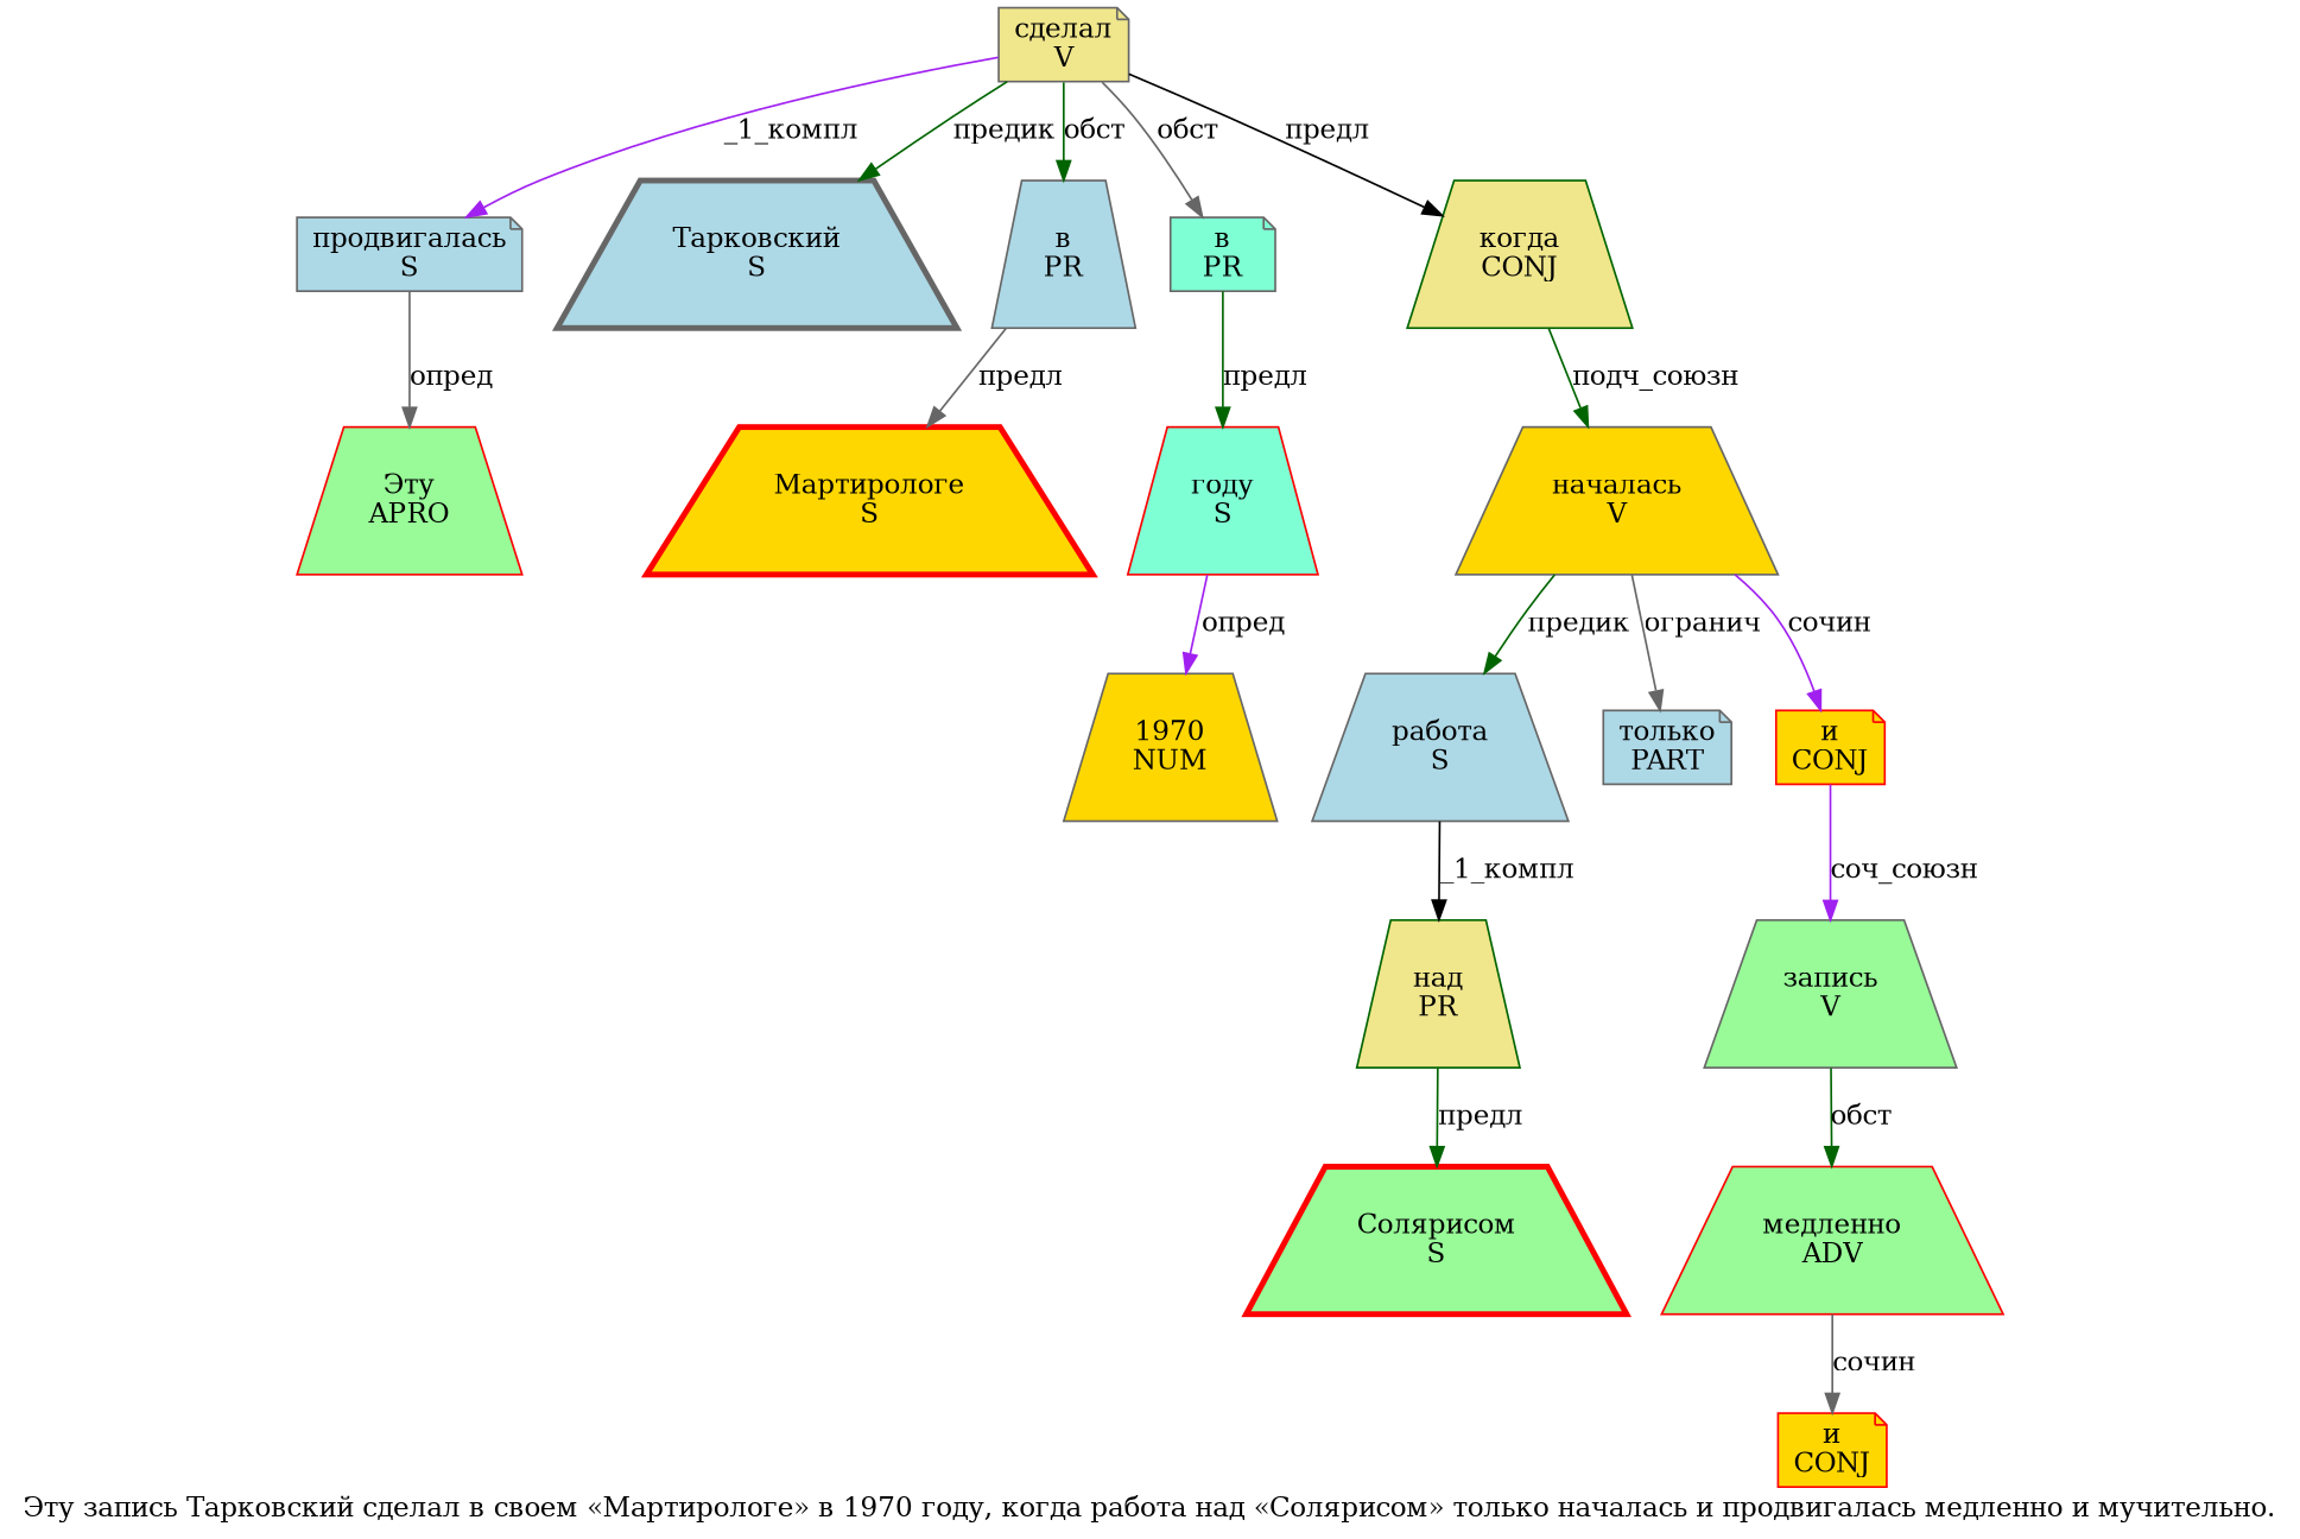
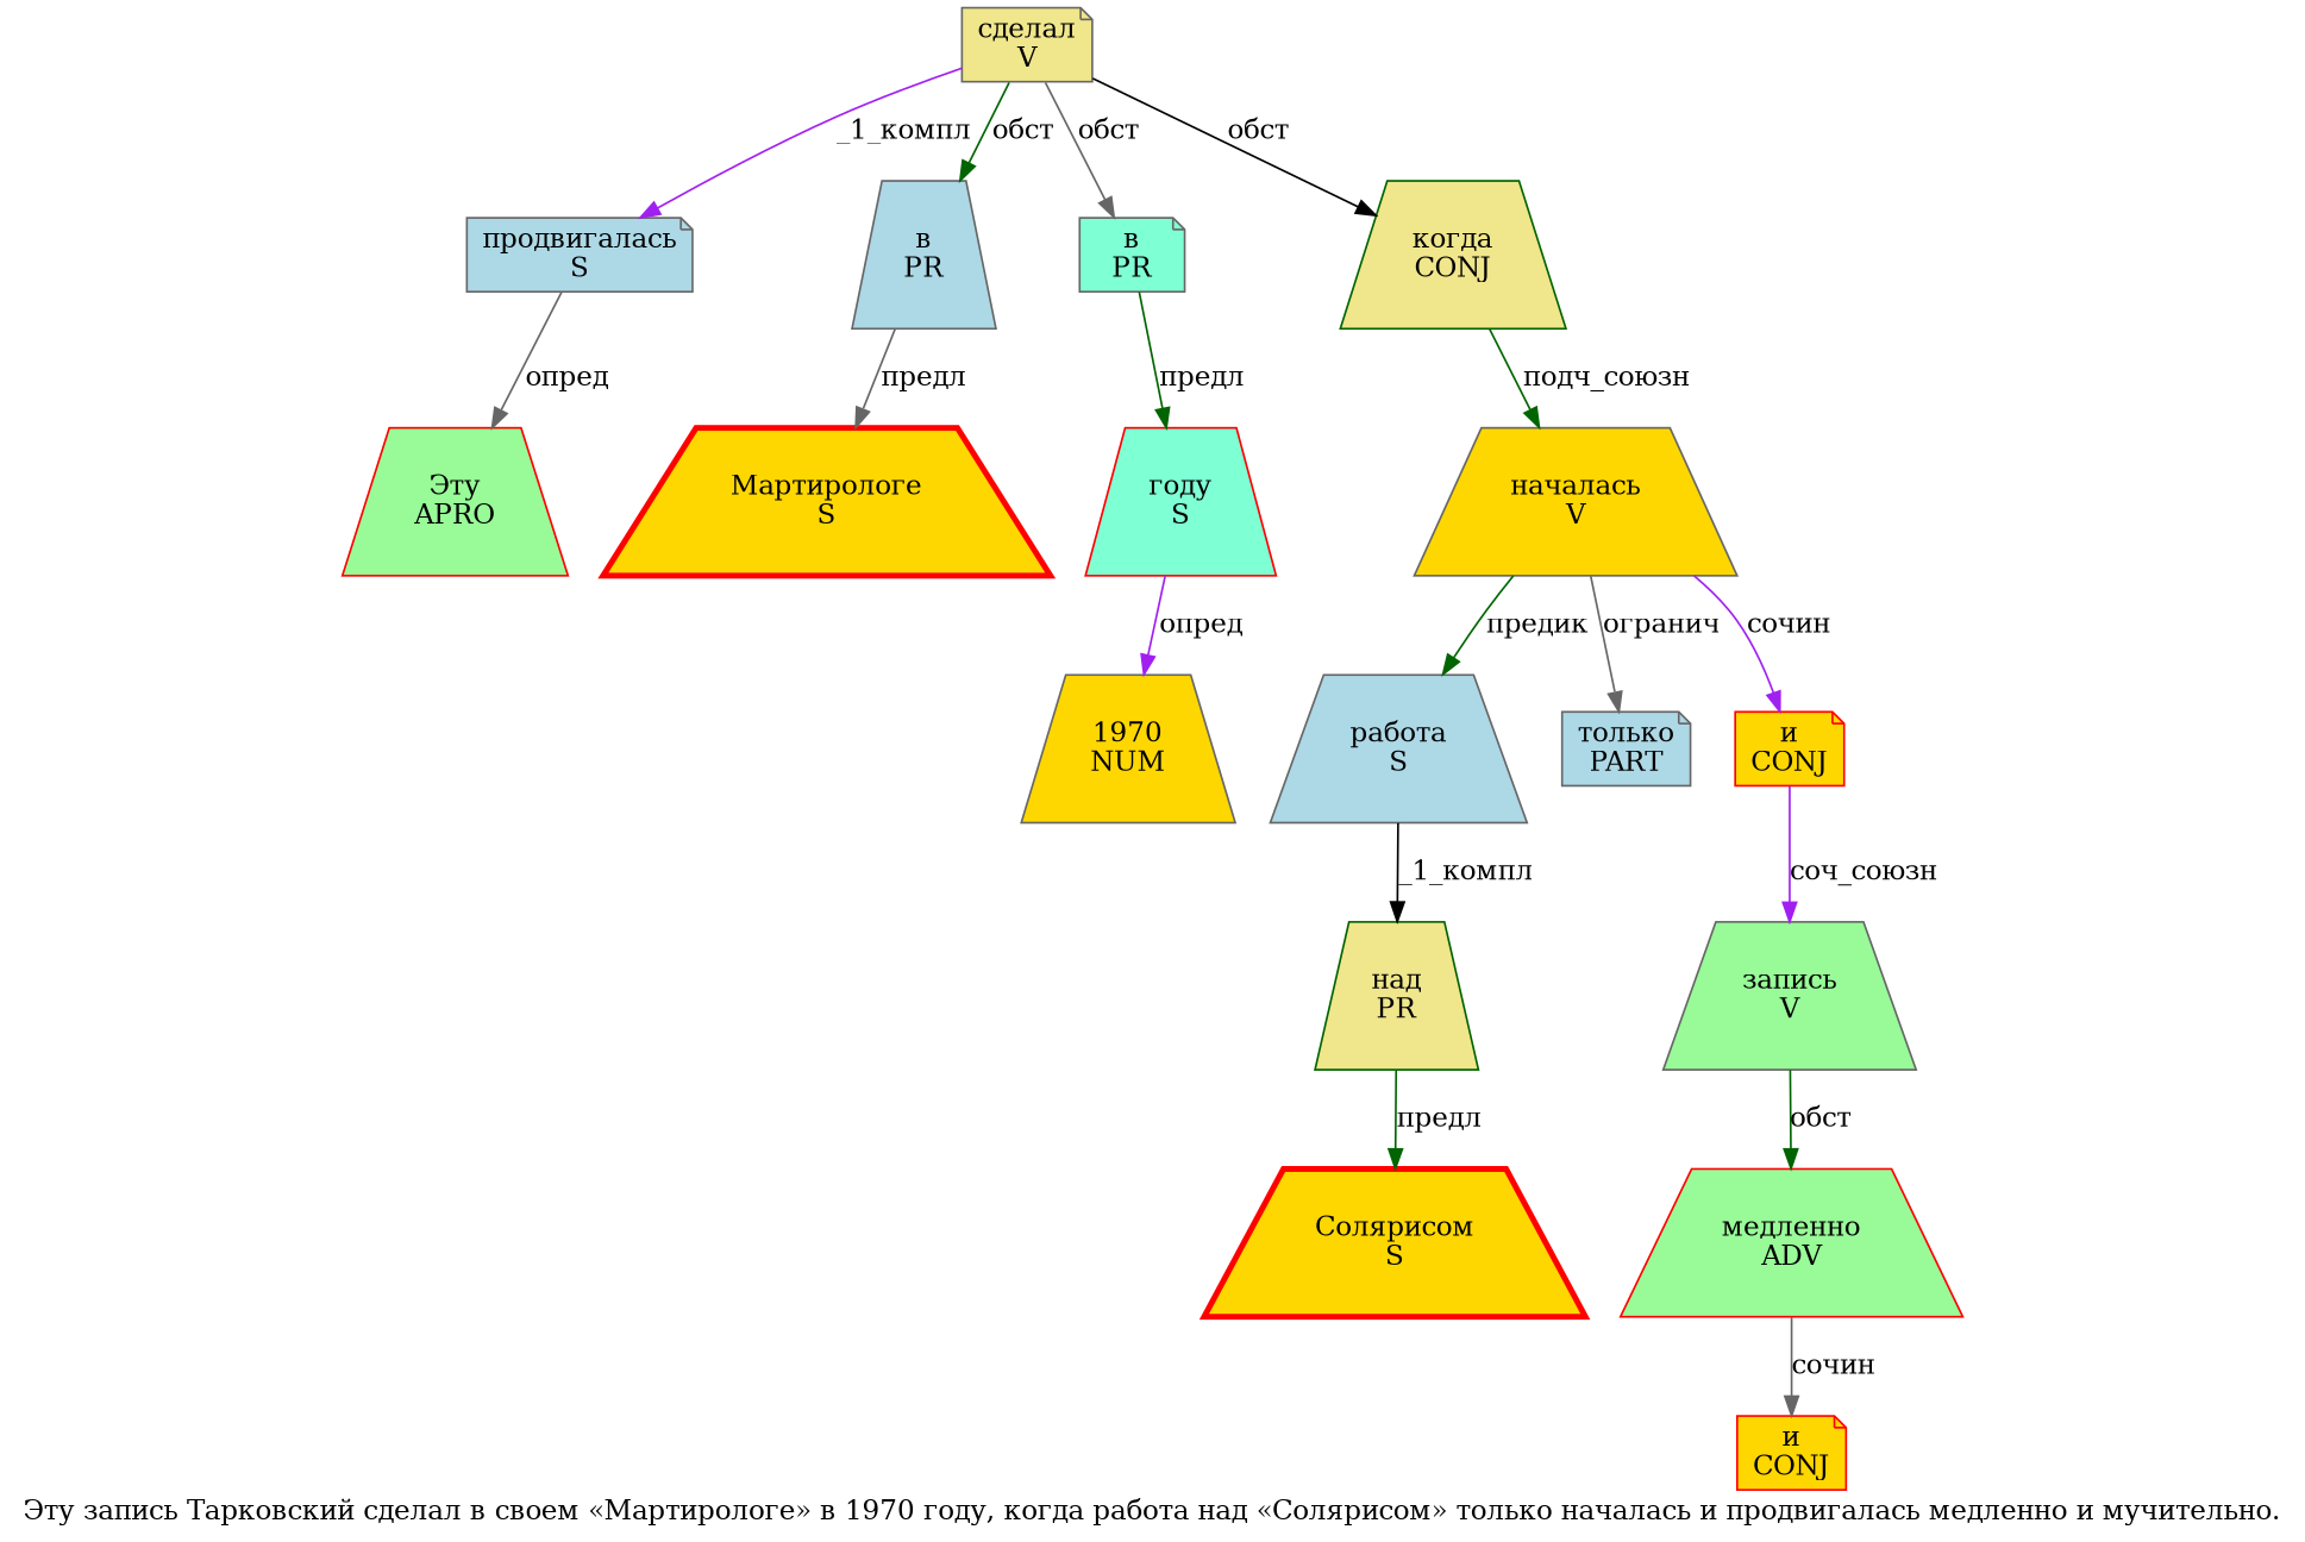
  digraph {
    label="Эту запись Тарковский сделал в своем «Мартирологе» в 1970 году, когда работа над «Солярисом» только началась и продвигалась медленно и мучительно."
    node [color=gray40 fillcolor=lightblue penwidth=1 shape=trapezium style=filled]
    edge [color=darkgreen]
    n1 [color=red fillcolor=palegreen label="Эту\nAPRO"]
    n2 [label="продвигалась\nS" shape=note]
-   n3 [label="Тарковский\nS" penwidth=3]
    n4 [fillcolor=khaki label="сделал\nV" shape=note]
    n5 [label="в\nPR"]
    n6 [fillcolor=aquamarine label="в\nPR" shape=note]
    n7 [color=darkgreen fillcolor=khaki label="когда\nCONJ"]
    n8 [color=red fillcolor=gold label="Мартирологе\nS" penwidth=3]
    n9 [color=red fillcolor=aquamarine label="году\nS"]
    n10 [fillcolor=gold label="началась\nV"]
    n11 [fillcolor=gold label="1970\nNUM"]
    n12 [label="работа\nS"]
    n13 [label="только\nPART" shape=note]
    n14 [color=red fillcolor=gold label="и\nCONJ" shape=note]
    n15 [color=darkgreen fillcolor=khaki label="над\nPR"]
-   n16 [color=red fillcolor=palegreen label="Солярисом\nS" penwidth=3]
+   n16 [color=red fillcolor=gold label="Солярисом\nS" penwidth=3]
    n17 [fillcolor=palegreen label="запись\nV"]
    n18 [color=red fillcolor=palegreen label="медленно\nADV"]
    n19 [color=red fillcolor=gold label="и\nCONJ" shape=note]
    n2 -> n1 [color=gray40 label="опред"]
    n4 -> n2 [color=purple label="_1_компл"]
-   n4 -> n3 [label="предик"]
    n4 -> n5 [label="обст"]
    n4 -> n6 [color=gray40 label="обст"]
-   n4 -> n7 [color=black label="предл"]
+   n4 -> n7 [color=black label="обст"]
    n5 -> n8 [color=gray40 label="предл"]
    n6 -> n9 [label="предл"]
    n7 -> n10 [label="подч_союзн"]
    n9 -> n11 [color=purple label="опред"]
    n10 -> n12 [label="предик"]
    n10 -> n13 [color=gray40 label="огранич"]
    n10 -> n14 [color=purple label="сочин"]
    n12 -> n15 [color=black label="_1_компл"]
    n14 -> n17 [color=purple label="соч_союзн"]
    n15 -> n16 [label="предл"]
    n17 -> n18 [label="обст"]
    n18 -> n19 [color=gray40 label="сочин"]
  }
